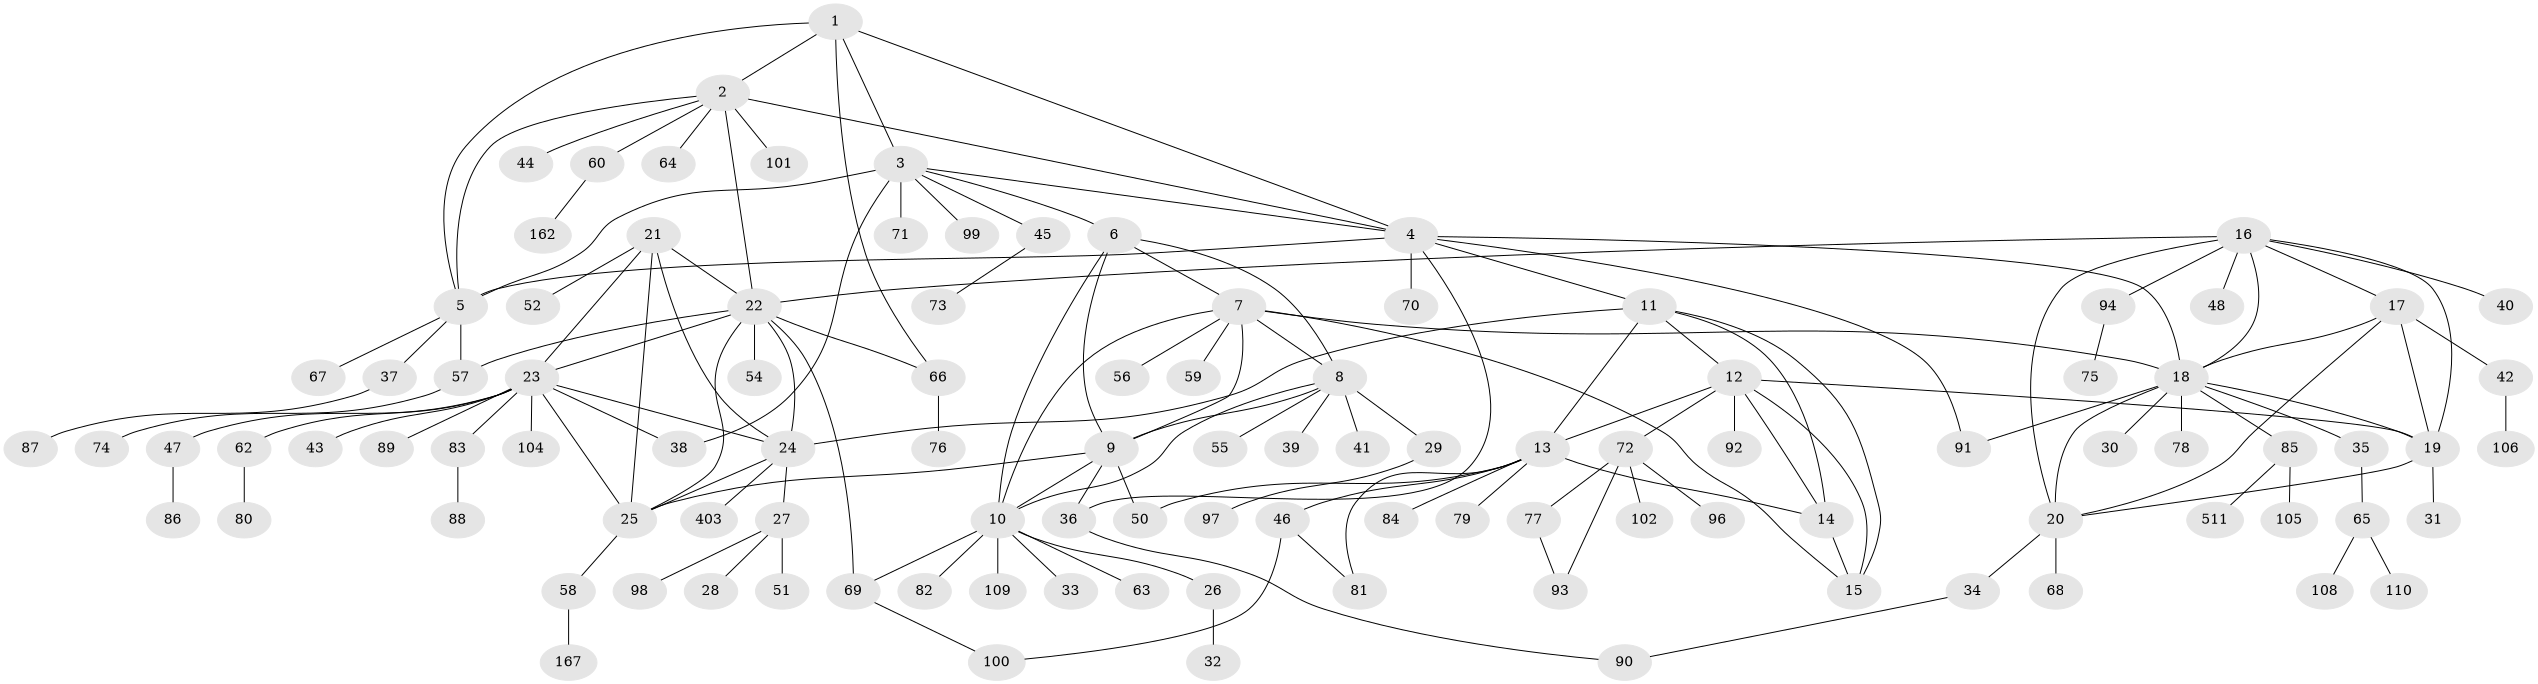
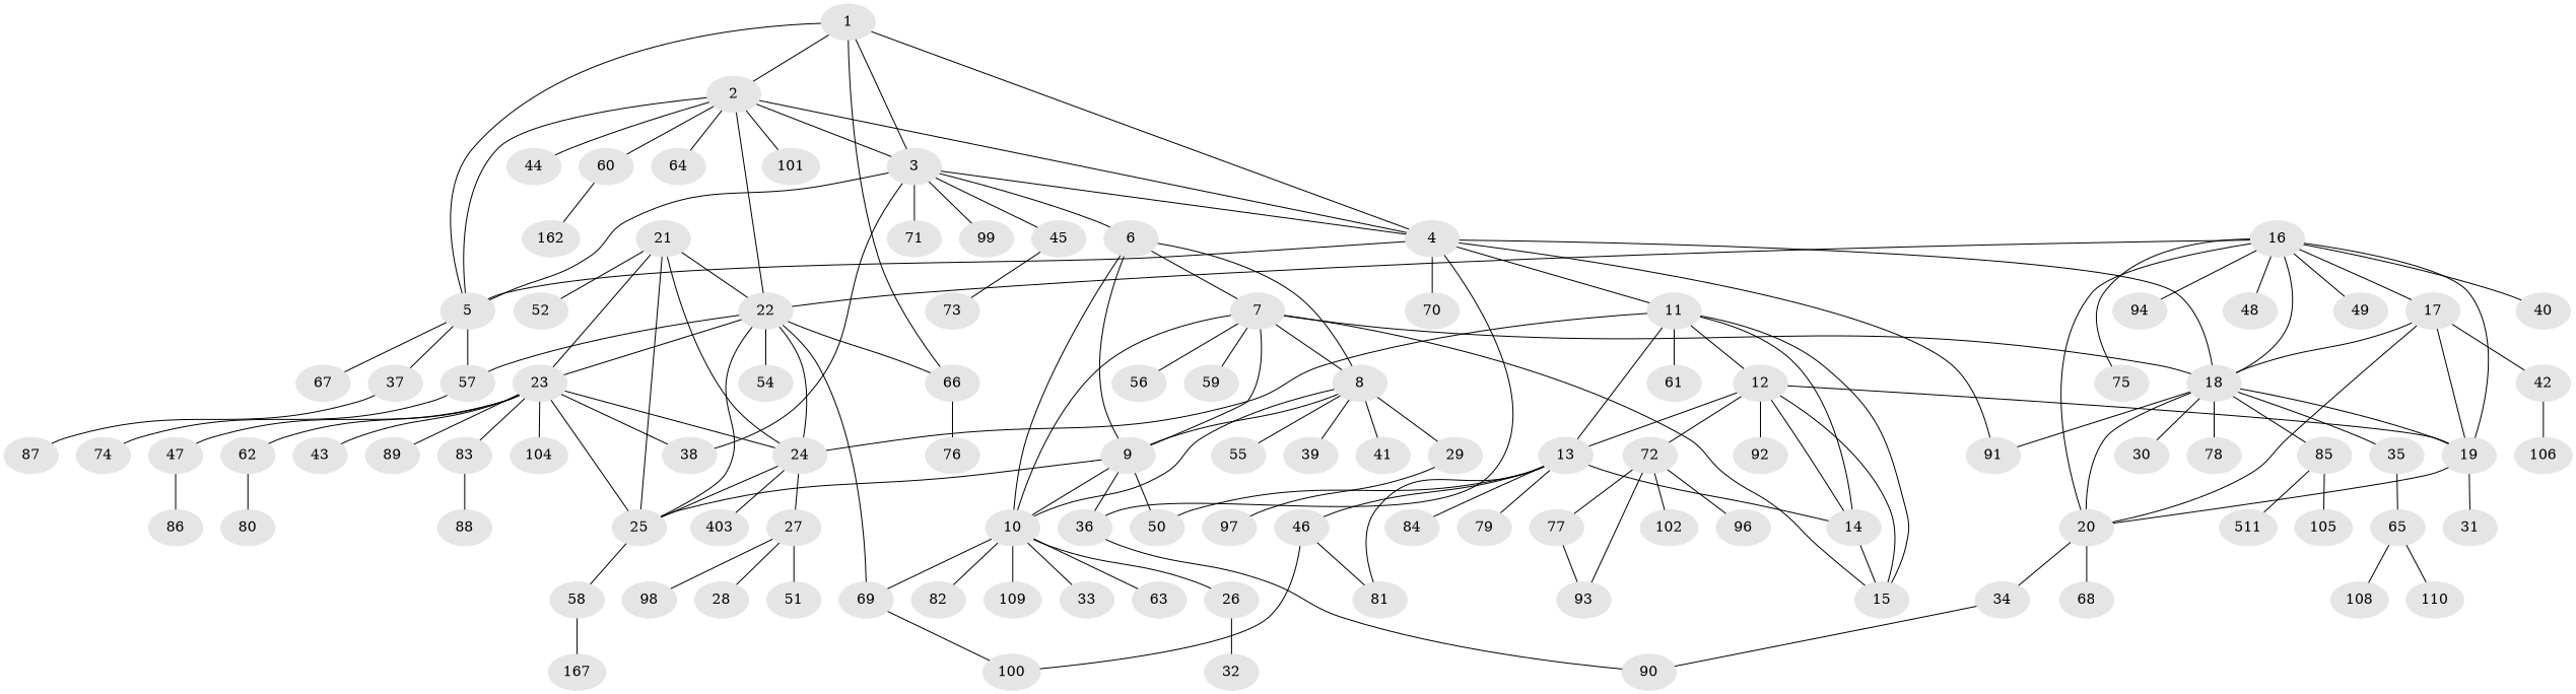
  graph {
    node [color=gray90 style=filled]
    1
    2
    3
    4
    5
    66
    22
    44
    60
    64
    101
    6
    38
    45
    71
    99
    11
    18
    36
    70
    91
    37
    57
    67
    76
    25
    69
    24
    23
    54
    n31 [label=162]
    7
    8
    9
    10
    73
    15
    12
    13
    14
+   61
    19
    20
    30
    35
    78
    85
    90
    87
    74
    56
    59
    29
    39
    41
    55
    50
    26
    33
    63
    82
    109
    97
    58
    32
    100
    72
    92
    46
    79
    84
    81
    27
    n74 [label=403]
    31
    93
    77
    96
    102
    16
    17
    40
    48
+   49
    75
    94
    42
    34
    68
    106
    65
    105
    n93 [label=511]
    21
    52
    43
    47
    62
    83
    89
    104
    86
    80
    88
    28
    51
    98
    n108 [label=167]
    108
    110
    1 -- 2
    1 -- 3
    1 -- 4
    1 -- 5
    1 -- 66
+   2 -- 3
    2 -- 4
    2 -- 5
    2 -- 22
    2 -- 44
    2 -- 60
    2 -- 64
    2 -- 101
    3 -- 4
    3 -- 5
    3 -- 6
    3 -- 38
    3 -- 45
    3 -- 71
    3 -- 99
    4 -- 5
    4 -- 11
    4 -- 18
    4 -- 36
    4 -- 70
    4 -- 91
    5 -- 37
    5 -- 57
    5 -- 67
    66 -- 76
    22 -- 66
    22 -- 57
    22 -- 25
    22 -- 69
    22 -- 24
    22 -- 23
    22 -- 54
    60 -- n31
    6 -- 7
    6 -- 8
    6 -- 9
    6 -- 10
    45 -- 73
    11 -- 24
    11 -- 15
    11 -- 12
    11 -- 13
    11 -- 14
+   11 -- 61
    18 -- 91
    18 -- 19
    18 -- 20
    18 -- 30
    18 -- 35
    18 -- 78
    18 -- 85
    36 -- 90
    37 -- 87
    57 -- 74
    25 -- 58
    69 -- 100
    24 -- 25
    24 -- 27
    24 -- n74
    23 -- 38
    23 -- 25
    23 -- 24
    23 -- 43
    23 -- 47
    23 -- 62
    23 -- 83
    23 -- 89
    23 -- 104
    7 -- 18
    7 -- 8
    7 -- 9
    7 -- 10
    7 -- 15
    7 -- 56
    7 -- 59
    8 -- 9
    8 -- 10
    8 -- 29
    8 -- 39
    8 -- 41
    8 -- 55
    9 -- 36
    9 -- 25
    9 -- 10
    9 -- 50
    10 -- 69
    10 -- 26
    10 -- 33
    10 -- 63
    10 -- 82
    10 -- 109
    12 -- 15
    12 -- 13
    12 -- 14
    12 -- 19
    12 -- 72
    12 -- 92
    13 -- 14
    13 -- 50
    13 -- 46
    13 -- 79
    13 -- 84
    13 -- 81
    14 -- 15
    19 -- 20
    19 -- 31
    20 -- 34
    20 -- 68
    35 -- 65
    85 -- 105
    85 -- n93
    29 -- 97
    26 -- 32
    58 -- n108
    72 -- 93
    72 -- 77
    72 -- 96
    72 -- 102
    46 -- 100
    46 -- 81
    27 -- 28
    27 -- 51
    27 -- 98
    77 -- 93
    16 -- 22
    16 -- 18
    16 -- 19
    16 -- 20
    16 -- 17
    16 -- 40
    16 -- 48
-   94 -- 75
+   16 -- 49
+   16 -- 75
    16 -- 94
    17 -- 18
    17 -- 19
    17 -- 20
    17 -- 42
    42 -- 106
    34 -- 90
    65 -- 108
    65 -- 110
    21 -- 22
    21 -- 25
    21 -- 24
    21 -- 23
    21 -- 52
    47 -- 86
    62 -- 80
    83 -- 88
  }
